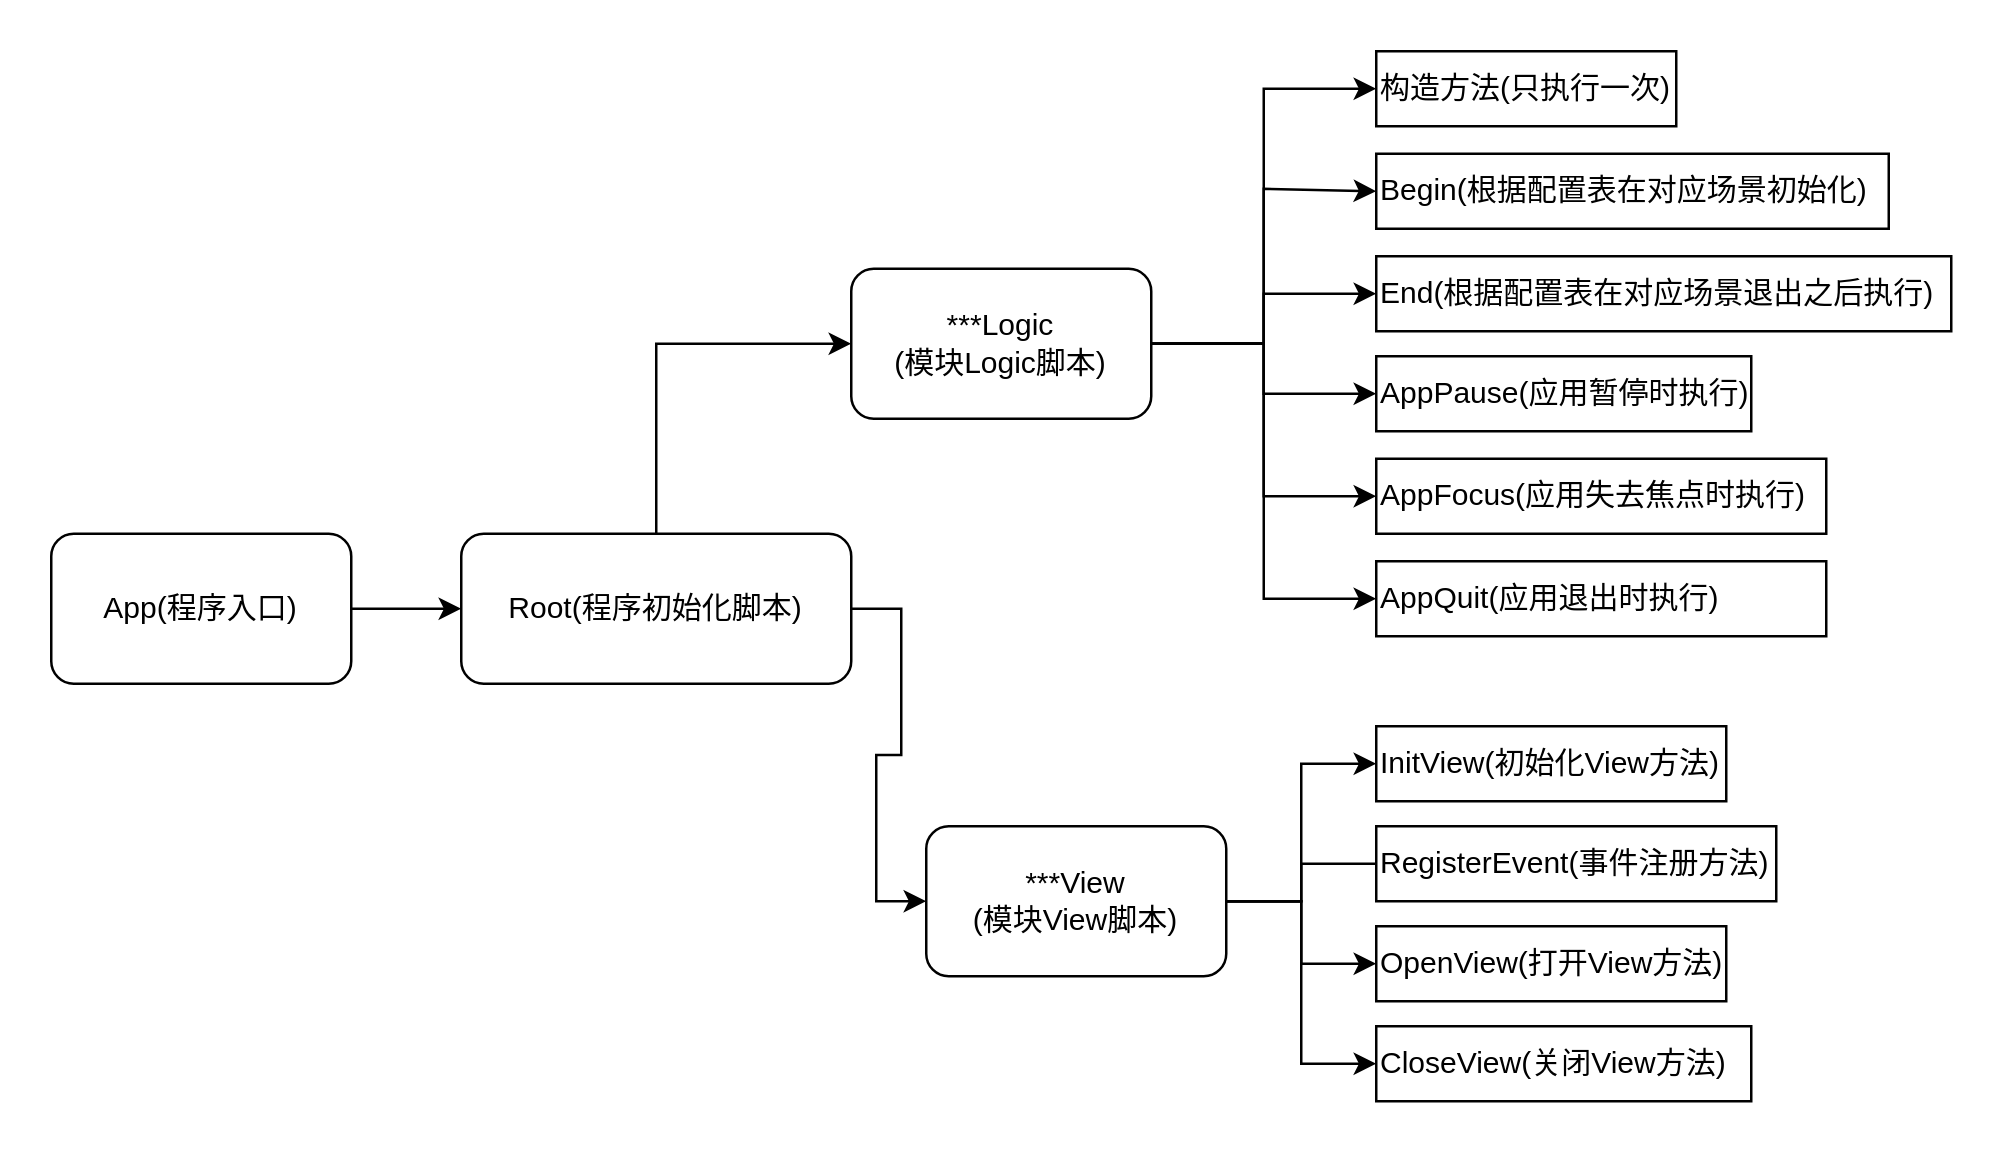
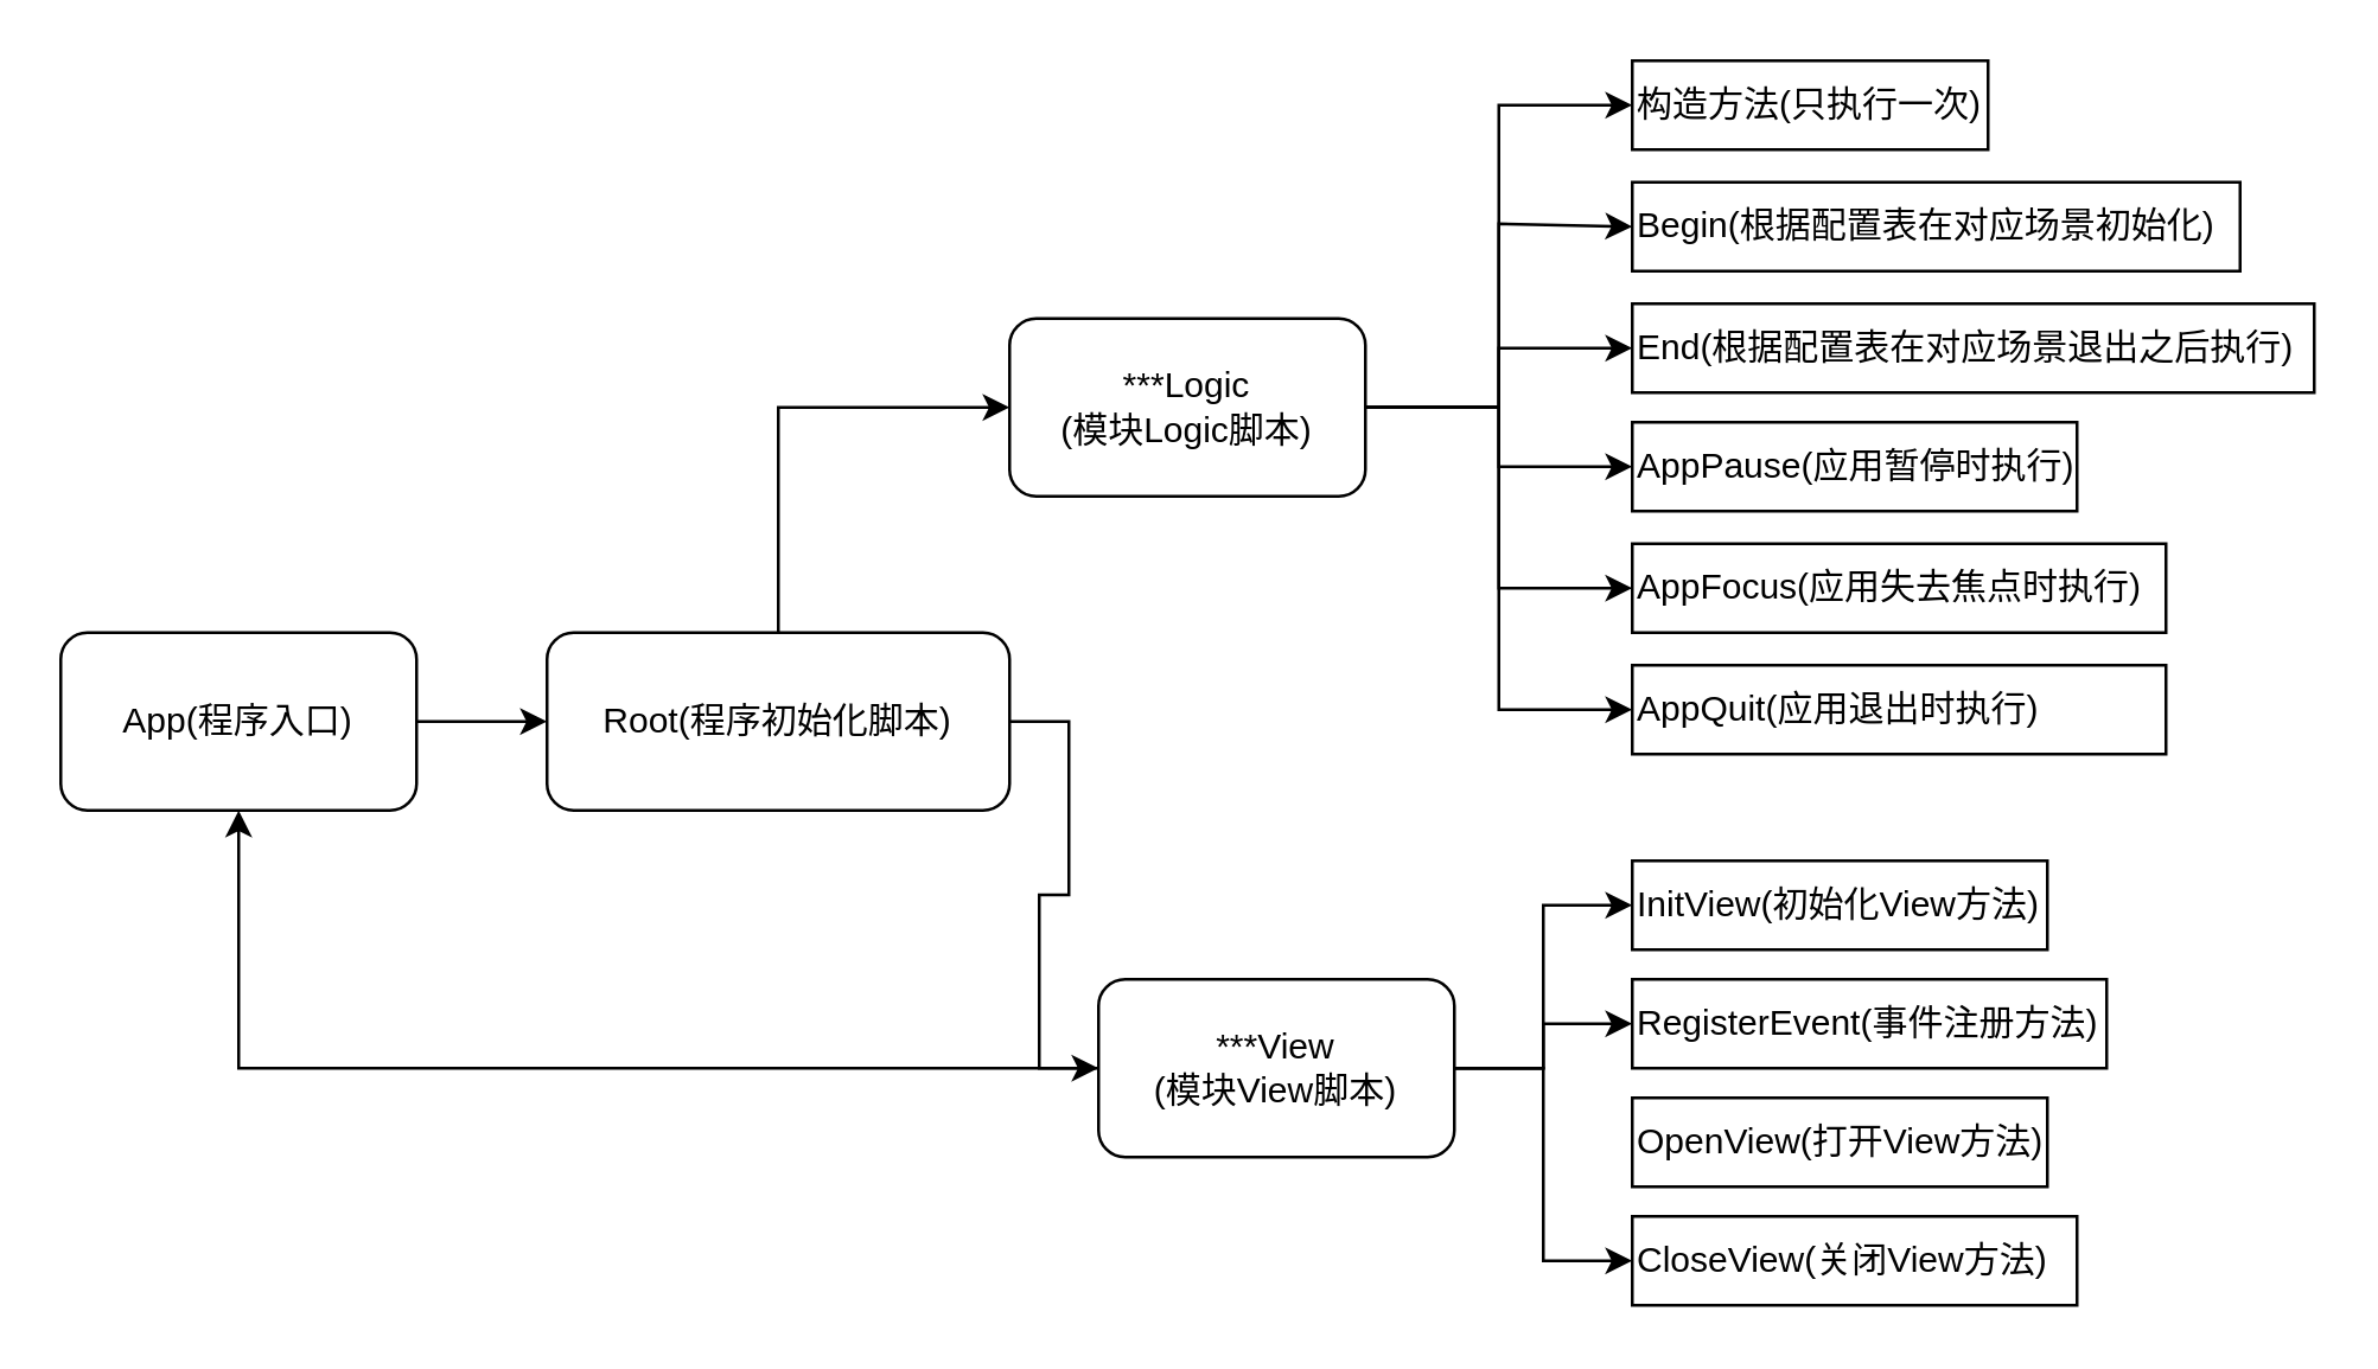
  <mxCell id="0" />
  <mxCell id="1" parent="0" />
  <mxCell id="2" value="" style="edgeStyle=orthogonalEdgeStyle;rounded=0;orthogonalLoop=1;jettySize=auto;html=1;" parent="1" source="3" target="6" edge="1"><mxGeometry relative="1" as="geometry" /></mxCell>
  <mxCell id="3" value="App(程序入口)" style="rounded=1;whiteSpace=wrap;html=1;" parent="1" vertex="1"><mxGeometry x="20" y="213" width="120" height="60" as="geometry" /></mxCell>
  <mxCell id="4" style="edgeStyle=orthogonalEdgeStyle;rounded=0;orthogonalLoop=1;jettySize=auto;html=1;entryX=0;entryY=0.5;entryDx=0;entryDy=0;" parent="1" source="6" target="13" edge="1"><mxGeometry relative="1" as="geometry" /></mxCell>
  <mxCell id="5" style="edgeStyle=orthogonalEdgeStyle;rounded=0;orthogonalLoop=1;jettySize=auto;html=1;entryX=0;entryY=0.5;entryDx=0;entryDy=0;" parent="1" source="6" target="18" edge="1"><mxGeometry relative="1" as="geometry" /></mxCell>
  <mxCell id="6" value="Root(程序初始化脚本)" style="whiteSpace=wrap;html=1;rounded=1;" parent="1" vertex="1"><mxGeometry x="184" y="213" width="156" height="60" as="geometry" /></mxCell>
  <mxCell id="7" style="edgeStyle=orthogonalEdgeStyle;rounded=0;orthogonalLoop=1;jettySize=auto;html=1;entryX=0;entryY=0.5;entryDx=0;entryDy=0;" parent="1" target="20" edge="1"><mxGeometry relative="1" as="geometry"><mxPoint x="465" y="137" as="sourcePoint" /><mxPoint x="555" y="75" as="targetPoint" /><Array as="points"><mxPoint x="505" y="137" /><mxPoint x="505" y="75" /></Array></mxGeometry></mxCell>
  <mxCell id="8" style="edgeStyle=orthogonalEdgeStyle;rounded=0;orthogonalLoop=1;jettySize=auto;html=1;" parent="1" source="13" target="21" edge="1"><mxGeometry relative="1" as="geometry" /></mxCell>
  <mxCell id="9" style="edgeStyle=orthogonalEdgeStyle;rounded=0;orthogonalLoop=1;jettySize=auto;html=1;entryX=0;entryY=0.5;entryDx=0;entryDy=0;" parent="1" source="13" target="19" edge="1"><mxGeometry relative="1" as="geometry" /></mxCell>
  <mxCell id="10" style="edgeStyle=orthogonalEdgeStyle;rounded=0;orthogonalLoop=1;jettySize=auto;html=1;entryX=0;entryY=0.5;entryDx=0;entryDy=0;" parent="1" source="13" target="22" edge="1"><mxGeometry relative="1" as="geometry" /></mxCell>
  <mxCell id="11" style="edgeStyle=orthogonalEdgeStyle;rounded=0;orthogonalLoop=1;jettySize=auto;html=1;entryX=0;entryY=0.5;entryDx=0;entryDy=0;" parent="1" source="13" target="23" edge="1"><mxGeometry relative="1" as="geometry" /></mxCell>
  <mxCell id="12" style="edgeStyle=orthogonalEdgeStyle;rounded=0;orthogonalLoop=1;jettySize=auto;html=1;entryX=0;entryY=0.5;entryDx=0;entryDy=0;" parent="1" source="13" target="24" edge="1"><mxGeometry relative="1" as="geometry" /></mxCell>
  <mxCell id="13" value="***Logic&lt;br&gt;(模块Logic脚本)" style="whiteSpace=wrap;html=1;rounded=1;" parent="1" vertex="1"><mxGeometry x="340" y="107" width="120" height="60" as="geometry" /></mxCell>
  <mxCell id="14" value="" style="edgeStyle=orthogonalEdgeStyle;rounded=0;orthogonalLoop=1;jettySize=auto;html=1;entryX=0;entryY=0.5;entryDx=0;entryDy=0;" parent="1" source="18" target="25" edge="1"><mxGeometry relative="1" as="geometry" /></mxCell>
- <mxCell id="15" style="edgeStyle=orthogonalEdgeStyle;rounded=0;orthogonalLoop=1;jettySize=auto;html=1;entryX=0;entryY=0.5;entryDx=0;entryDy=0;endArrow=none;" parent="1" source="18" target="26" edge="1"><mxGeometry relative="1" as="geometry" /></mxCell>
- <mxCell id="16" style="edgeStyle=orthogonalEdgeStyle;rounded=0;orthogonalLoop=1;jettySize=auto;html=1;entryX=0;entryY=0.5;entryDx=0;entryDy=0;" parent="1" source="18" target="27" edge="1"><mxGeometry relative="1" as="geometry" /></mxCell>
+ <mxCell id="15" style="edgeStyle=orthogonalEdgeStyle;rounded=0;orthogonalLoop=1;jettySize=auto;html=1;entryX=0;entryY=0.5;entryDx=0;entryDy=0;" parent="1" source="18" target="26" edge="1"><mxGeometry relative="1" as="geometry" /></mxCell>
+ <mxCell id="16" style="edgeStyle=orthogonalEdgeStyle;rounded=0;orthogonalLoop=1;jettySize=auto;html=1;" parent="1" source="18" target="3" edge="1"><mxGeometry relative="1" as="geometry" /></mxCell>
  <mxCell id="17" style="edgeStyle=orthogonalEdgeStyle;rounded=0;orthogonalLoop=1;jettySize=auto;html=1;entryX=0;entryY=0.5;entryDx=0;entryDy=0;" parent="1" source="18" target="28" edge="1"><mxGeometry relative="1" as="geometry" /></mxCell>
  <mxCell id="18" value="***View&lt;br&gt;(模块View脚本)" style="rounded=1;whiteSpace=wrap;html=1;" parent="1" vertex="1"><mxGeometry x="370" y="330" width="120" height="60" as="geometry" /></mxCell>
  <mxCell id="19" value="构造方法(只执行一次)" style="whiteSpace=wrap;html=1;rounded=0;align=left;" parent="1" vertex="1"><mxGeometry x="550" y="20" width="120" height="30" as="geometry" /></mxCell>
  <mxCell id="20" value="Begin(根据配置表在对应场景初始化)" style="whiteSpace=wrap;html=1;rounded=0;align=left;" parent="1" vertex="1"><mxGeometry x="550" y="61" width="205" height="30" as="geometry" /></mxCell>
  <mxCell id="21" value="End(根据配置表在对应场景退出之后执行)" style="whiteSpace=wrap;html=1;rounded=0;align=left;" parent="1" vertex="1"><mxGeometry x="550" y="102" width="230" height="30" as="geometry" /></mxCell>
  <mxCell id="22" value="AppPause(应用暂停时执行)" style="whiteSpace=wrap;html=1;rounded=0;align=left;" parent="1" vertex="1"><mxGeometry x="550" y="142" width="150" height="30" as="geometry" /></mxCell>
  <mxCell id="23" value="AppFocus(应用失去焦点时执行)" style="whiteSpace=wrap;html=1;rounded=0;align=left;" parent="1" vertex="1"><mxGeometry x="550" y="183" width="180" height="30" as="geometry" /></mxCell>
  <mxCell id="24" value="AppQuit(应用退出时执行)" style="whiteSpace=wrap;html=1;rounded=0;align=left;" parent="1" vertex="1"><mxGeometry x="550" y="224" width="180" height="30" as="geometry" /></mxCell>
  <mxCell id="25" value="InitView(初始化View方法)" style="whiteSpace=wrap;html=1;rounded=0;align=left;" parent="1" vertex="1"><mxGeometry x="550" y="290" width="140" height="30" as="geometry" /></mxCell>
  <mxCell id="26" value="RegisterEvent(事件注册方法)" style="whiteSpace=wrap;html=1;rounded=0;align=left;" parent="1" vertex="1"><mxGeometry x="550" y="330" width="160" height="30" as="geometry" /></mxCell>
  <mxCell id="27" value="OpenView(打开View方法)" style="whiteSpace=wrap;html=1;rounded=0;align=left;" parent="1" vertex="1"><mxGeometry x="550" y="370" width="140" height="30" as="geometry" /></mxCell>
  <mxCell id="28" value="CloseView(关闭View方法)" style="whiteSpace=wrap;html=1;rounded=0;align=left;" parent="1" vertex="1"><mxGeometry x="550" y="410" width="150" height="30" as="geometry" /></mxCell>
